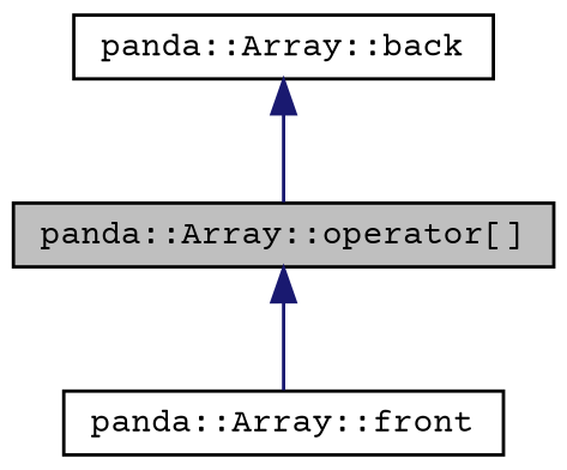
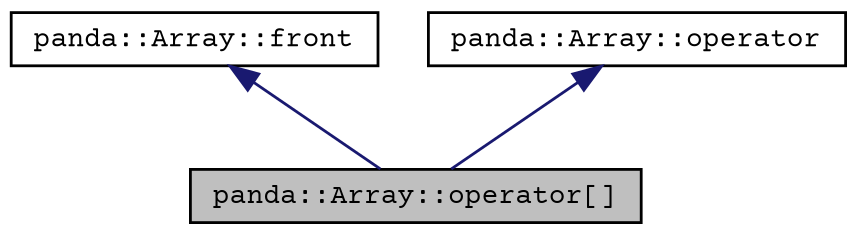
  digraph {
    fontname="Courier Prime"
    rankdir=TB
    node [color=black fillcolor=white fontname="Courier Prime" fontsize=10 shape=record style=filled]
    edge [color=midnightblue dir=back fontname="Courier Prime" fontsize=10 labelfontname=Helvetica labelfontsize=10 style=solid]
    n1 [fillcolor=grey75 fontcolor=black height=0.2 label="panda::Array::operator[]" width=0.4]
    n2 [height=0.2 label="panda::Array::front" width=0.4]
-   n3 [height=0.2 label="panda::Array::back" width=0.4]
-   n1 -> n2
+   n3 [height=0.2 label="panda::Array::operator" width=0.4]
+   n2 -> n1
    n3 -> n1
  }
